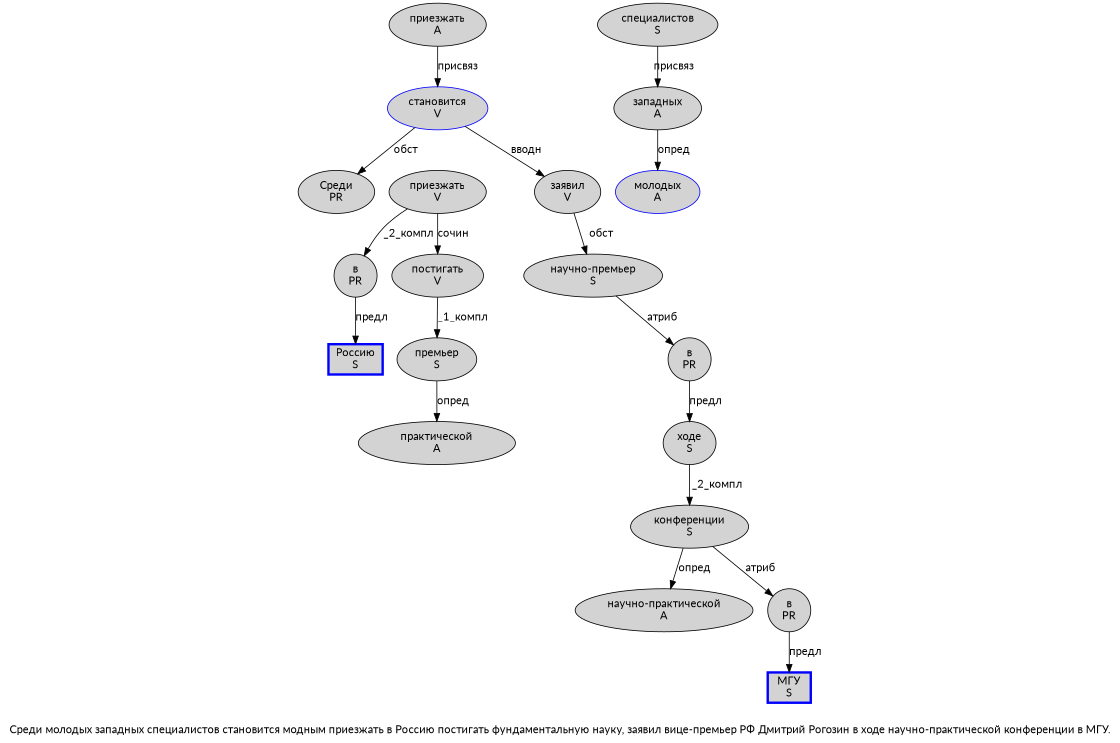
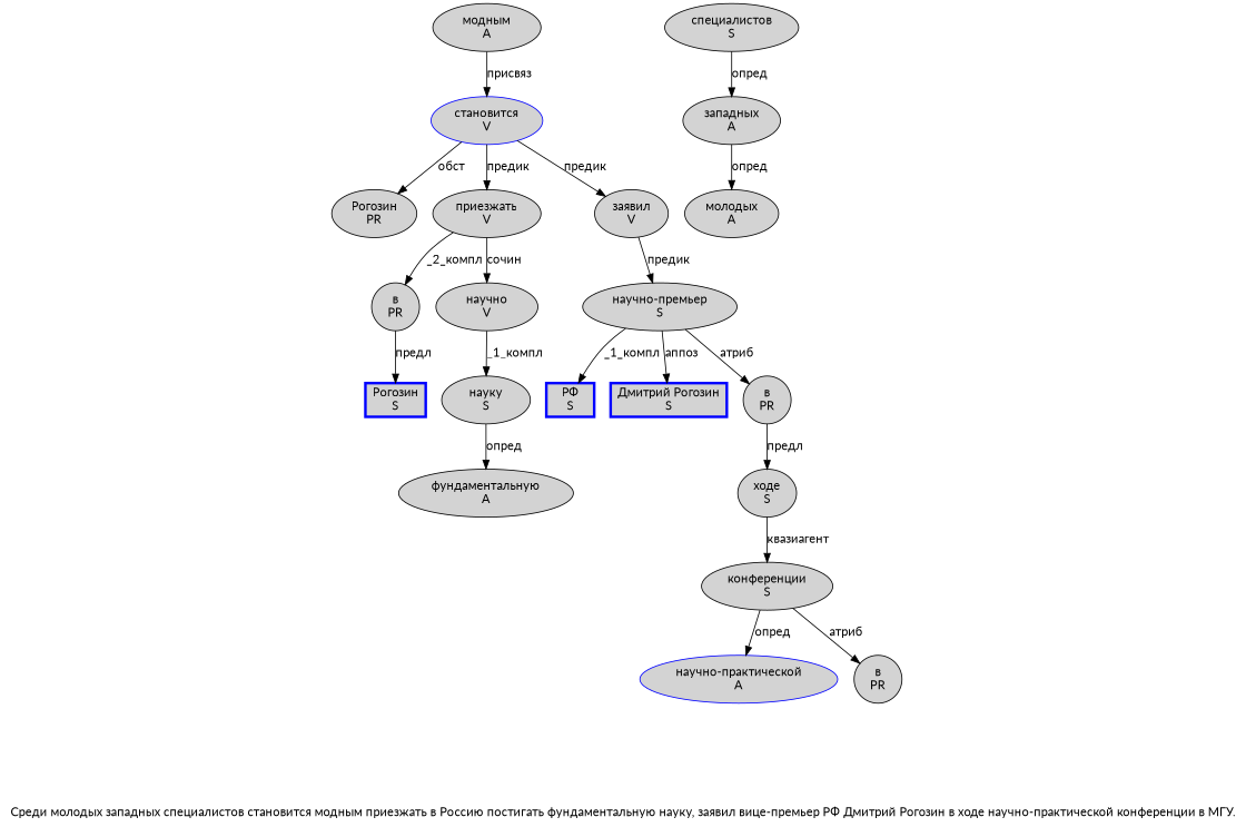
  digraph {
    fontname=Lato
    label="Среди молодых западных специалистов становится модным приезжать в Россию постигать фундаментальную науку, заявил вице-премьер РФ Дмитрий Рогозин в ходе научно-практической конференции в МГУ."
    node [fillcolor=lightgray fontname=Lato penwidth=1 shape=ellipse style=filled]
    edge [fontname=Lato]
-   n1 [label="Среди\nPR"]
+   n1 [label="Рогозин\nPR"]
    n2 [label="специалистов\nS"]
    n3 [label="западных\nA"]
-   n4 [label="молодых\nA" color=blue]
+   n4 [label="молодых\nA"]
    n5 [color=blue label="становится\nV"]
    n6 [label="приезжать\nV"]
    n7 [label="заявил\nV"]
-   n8 [label="приезжать\nA"]
+   n8 [label="модным\nA"]
    n9 [label="в\nPR"]
-   n10 [label="постигать\nV"]
+   n10 [label="научно\nV"]
    n11 [label="научно-премьер\nS"]
-   n12 [color=blue label="Россию\nS" penwidth=3 shape=box]
-   n13 [label="премьер\nS"]
-   n14 [label="практической\nA"]
+   n12 [color=blue label="Рогозин\nS" penwidth=3 shape=box]
+   n13 [label="науку\nS"]
+   n14 [label="фундаментальную\nA"]
+   n15 [color=blue label="РФ\nS" penwidth=3 shape=box]
+   n16 [color=blue label="Дмитрий Рогозин\nS" penwidth=3 shape=box]
    n17 [label="в\nPR"]
    n18 [label="ходе\nS"]
    n19 [label="конференции\nS"]
-   n20 [label="научно-практической\nA"]
+   n20 [label="научно-практической\nA" color=blue]
    n21 [label="в\nPR"]
-   n22 [color=blue label="МГУ\nS" penwidth=3 shape=box]
-   n2 -> n3 [label="присвяз"]
+   n2 -> n3 [label="опред"]
    n3 -> n4 [label="опред"]
    n5 -> n1 [label="обст"]
-   n5 -> n7 [label="вводн"]
+   n5 -> n6 [label="предик"]
+   n5 -> n7 [label="предик"]
    n6 -> n9 [label="_2_компл"]
    n6 -> n10 [label="сочин"]
-   n7 -> n11 [label="обст"]
+   n7 -> n11 [label="предик"]
    n8 -> n5 [label="присвяз"]
    n9 -> n12 [label="предл"]
    n10 -> n13 [label="_1_компл"]
+   n11 -> n15 [label="_1_компл"]
+   n11 -> n16 [label="аппоз"]
    n11 -> n17 [label="атриб"]
    n13 -> n14 [label="опред"]
    n17 -> n18 [label="предл"]
-   n18 -> n19 [label="_2_компл"]
+   n18 -> n19 [label="квазиагент"]
    n19 -> n20 [label="опред"]
    n19 -> n21 [label="атриб"]
-   n21 -> n22 [label="предл"]
  }
